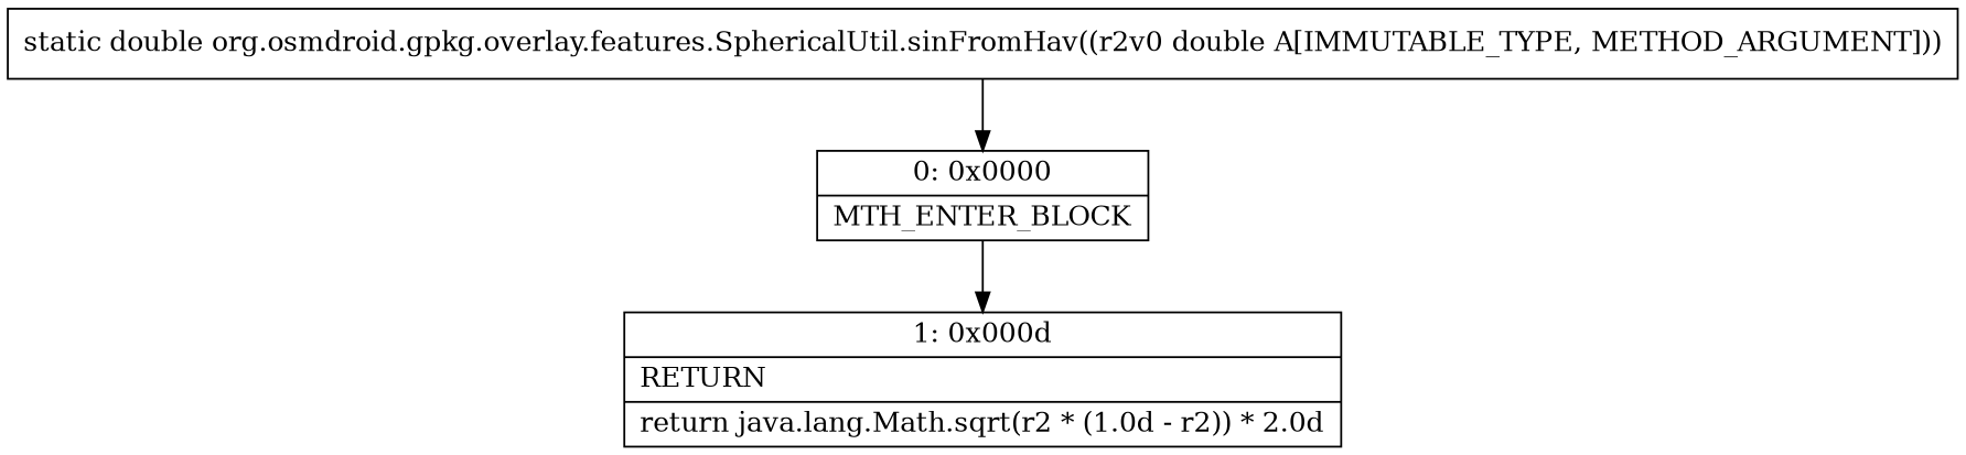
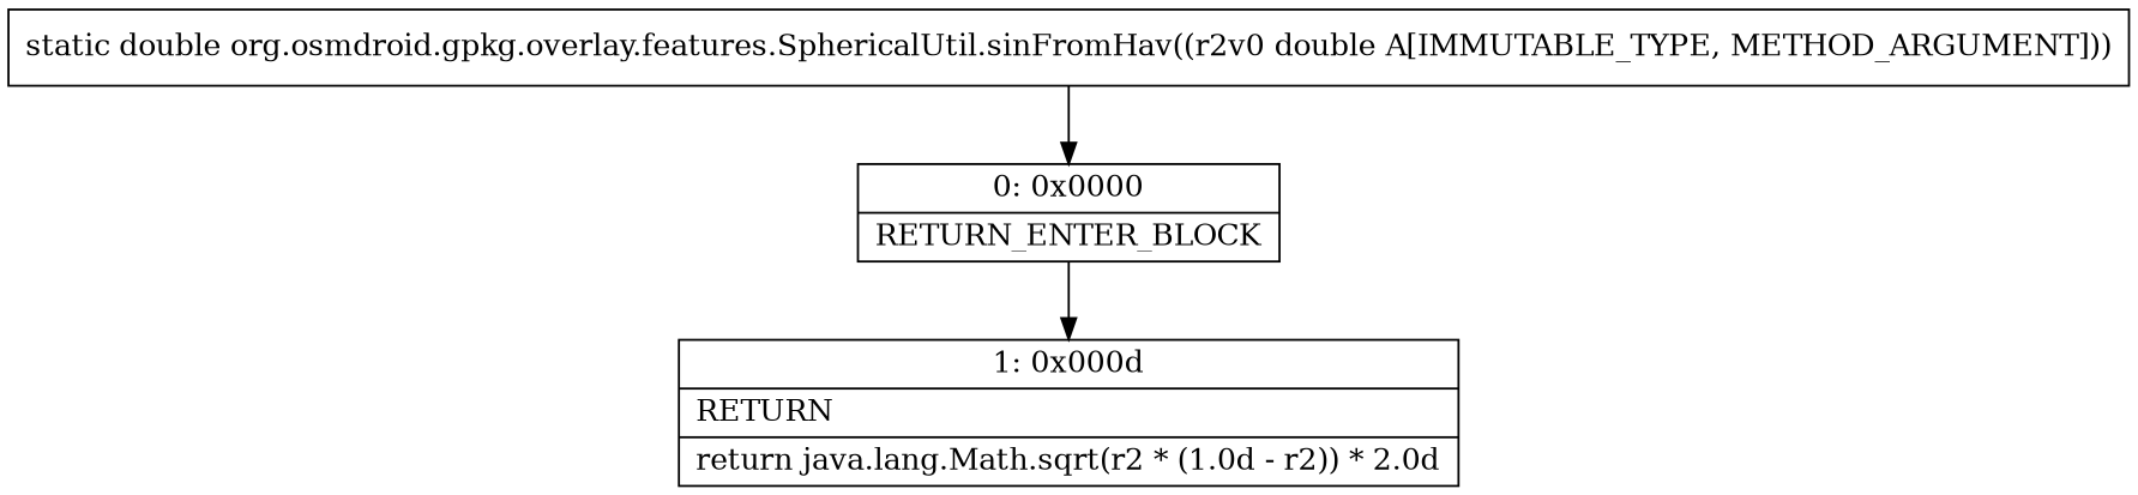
  digraph {
    node [shape=record]
-   n1 [label="{0\:\ 0x0000|MTH_ENTER_BLOCK\l}"]
+   n1 [label="{0\:\ 0x0000|RETURN_ENTER_BLOCK\l}"]
    n2 [label="{1\:\ 0x000d|RETURN\l|return java.lang.Math.sqrt(r2 * (1.0d \- r2)) * 2.0d\l}"]
    n3 [label="{static double org.osmdroid.gpkg.overlay.features.SphericalUtil.sinFromHav((r2v0 double A[IMMUTABLE_TYPE, METHOD_ARGUMENT])) }"]
    n1 -> n2
    n3 -> n1
  }
